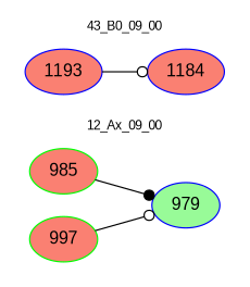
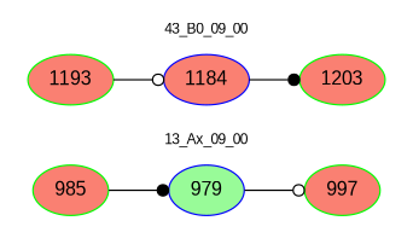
  digraph {
    fontname="Liberation Sans"
    rankdir=LR
    node [color=green fillcolor=salmon fontname="Liberation Sans" style=filled]
    edge [arrowhead=dot color=black fontname="Liberation Sans"]
    n1 [label=985]
    n2 [color=blue fillcolor=palegreen label=979]
    n3 [label=997]
-   n4 [color=blue label=1193]
+   n4 [label=1193]
    n5 [color=blue label=1184]
+   n6 [label=1203]
    subgraph cluster_1 {
      color=white
      fontsize=10
-     label="12_Ax_09_00"
+     label="13_Ax_09_00"
      n1
      n2
      n3
    }
    subgraph cluster_2 {
      color=white
      fontsize=10
      label="43_B0_09_00"
      n4
      n5
+     n6
    }
    n1 -> n2
-   n3 -> n2 [arrowhead=odot]
+   n2 -> n3 [arrowhead=odot]
    n4 -> n5 [arrowhead=odot]
+   n5 -> n6
  }
